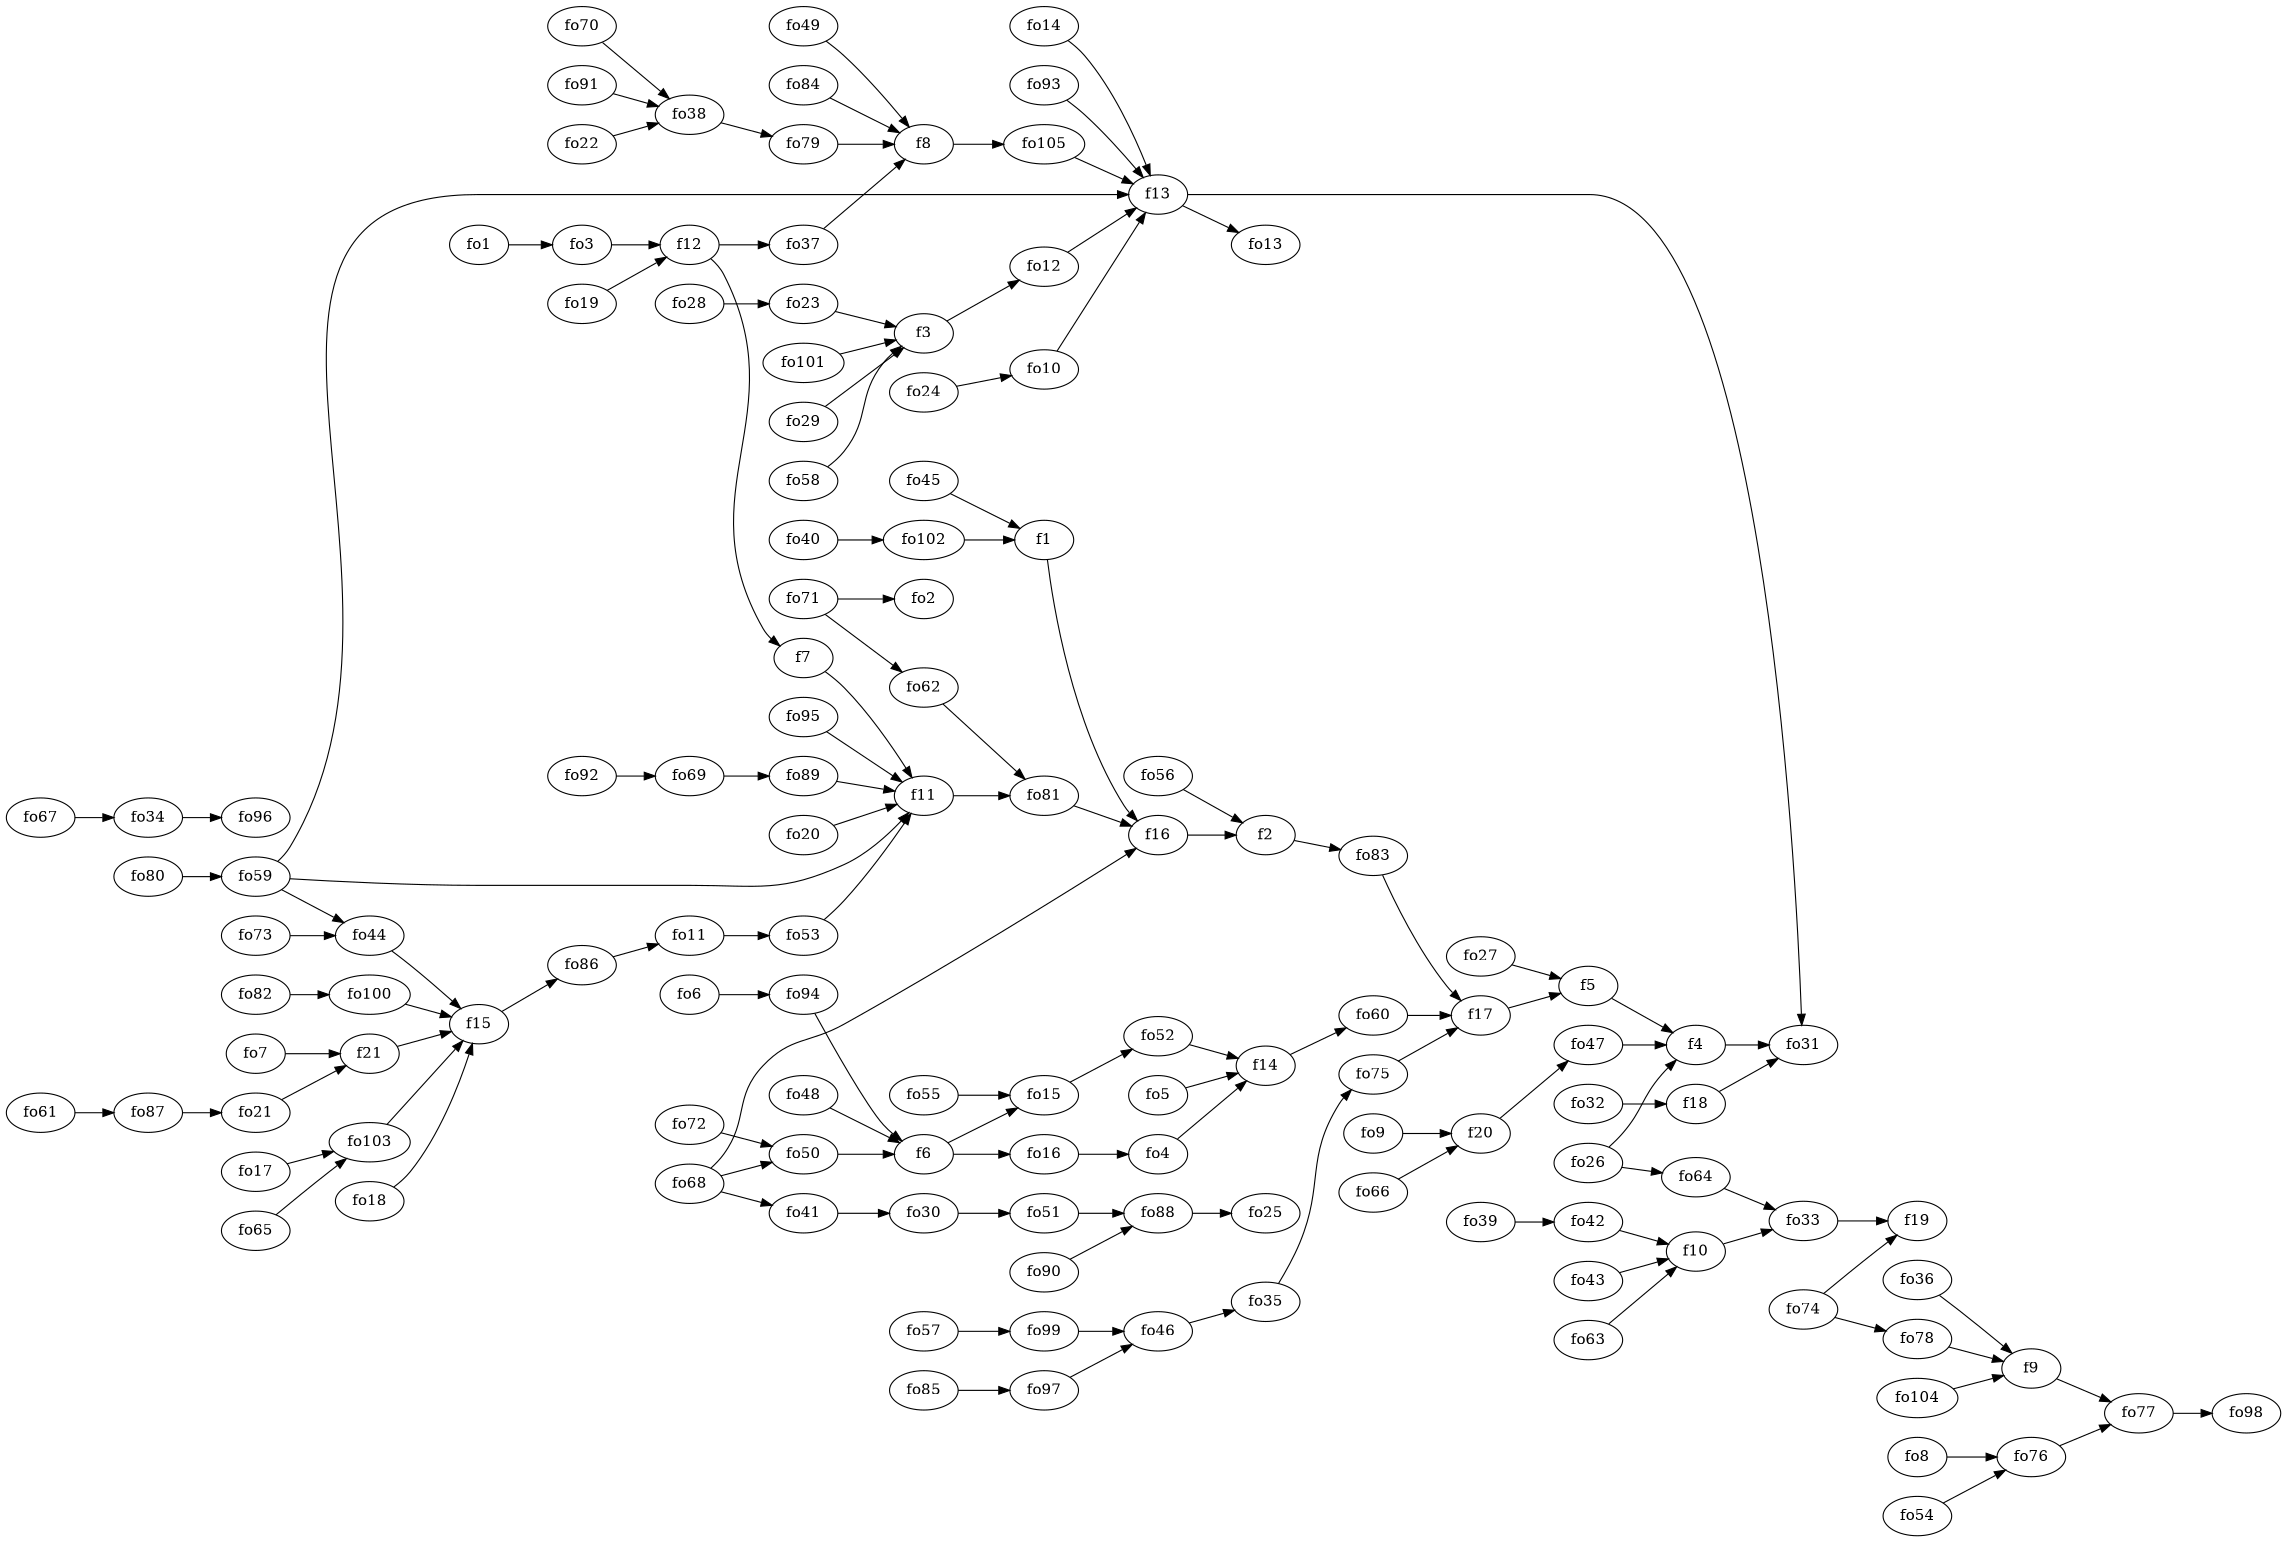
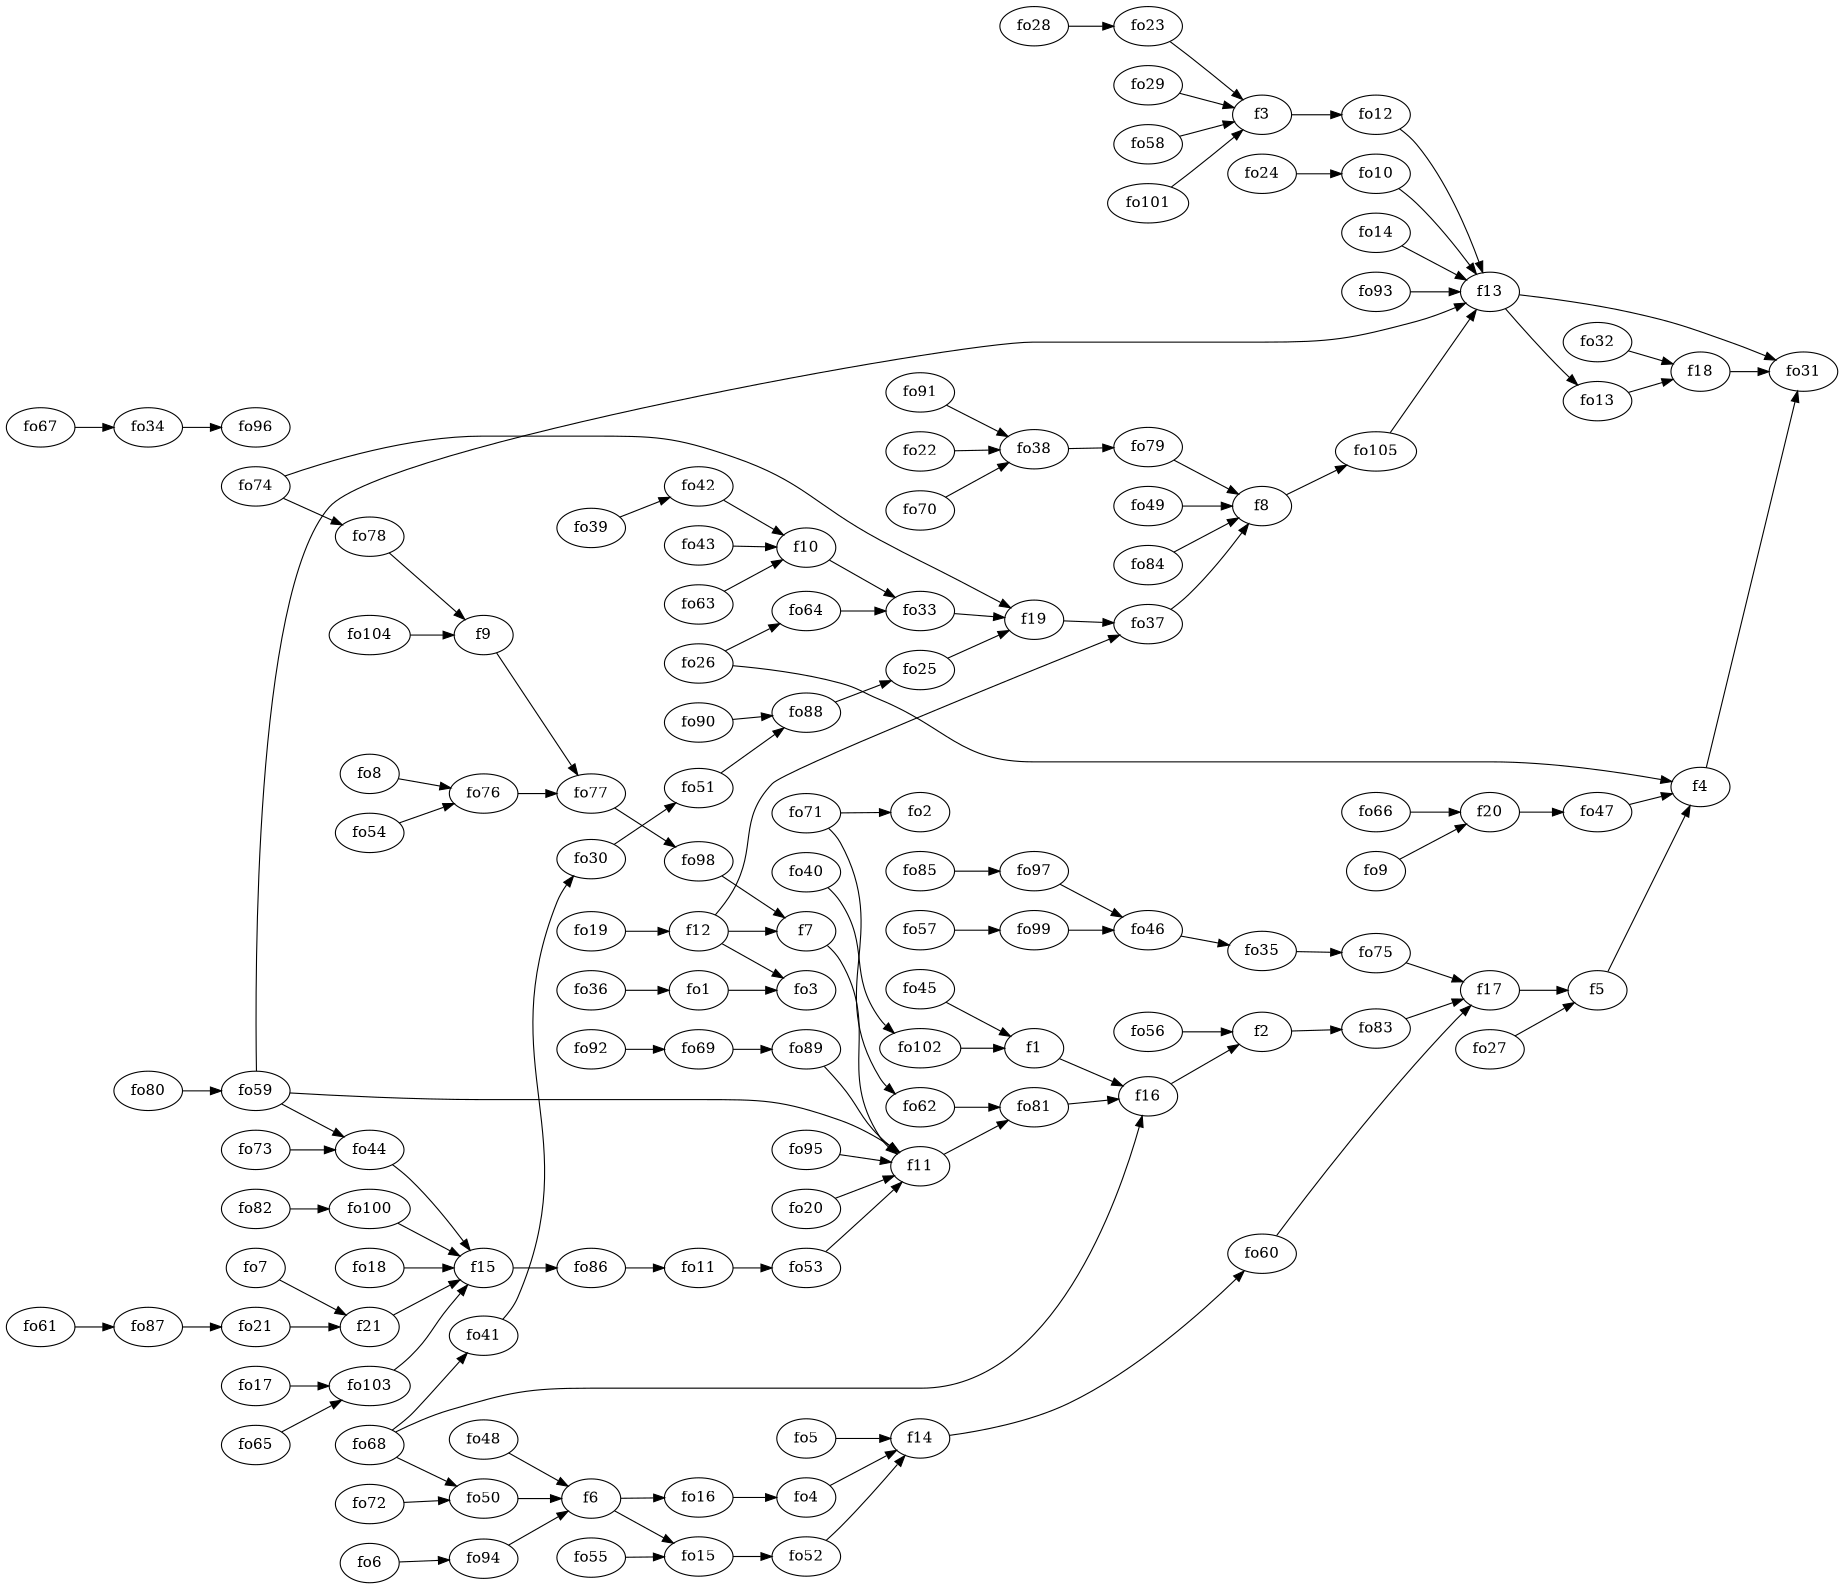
  strict digraph {
    rankdir=LR
    edge [weight=2]
    f1
    f16
    f2
    fo83
    f17
    f3
    fo12
    f13
    f4
    fo31
    f5
    f6
    fo16
    fo15
    fo4
    f7
    f11
    fo81
    f8
    fo105
    f9
    fo77
    fo98
    f10
    fo33
    f19
    f12
    fo37
    fo13
    f18
    f14
    fo60
    f15
    fo86
    fo11
    f20
    fo47
    f21
    fo1
    fo3
    fo71
    fo2
    fo62
    fo5
    fo6
    fo94
    fo7
    fo8
    fo76
    fo9
    fo10
    fo53
    fo14
    fo52
    fo17
    fo103
    fo18
    fo19
    fo20
    fo21
    fo22
    fo38
    fo79
    fo23
    fo24
    fo25
    fo26
    fo64
    fo27
    fo28
    fo29
    fo30
    fo51
    fo88
    fo32
    fo34
    fo96
    fo35
    fo75
    fo36
    fo39
    fo42
    fo40
    fo102
    fo41
    fo43
    fo44
    fo45
    fo46
    fo48
    fo49
    fo50
    fo54
    fo55
    fo56
    fo57
    fo99
    fo58
    fo59
    fo61
    fo87
    fo63
    fo65
    fo66
    fo67
    fo68
    fo69
    fo89
    fo70
    fo72
    fo73
    fo74
    fo78
    fo80
    fo82
    fo100
    fo84
    fo85
    fo97
    fo90
    fo91
    fo92
    fo93
    fo95
    fo101
    fo104
    f1 -> f16
    f16 -> f2
    f2 -> fo83
    fo83 -> f17
    f17 -> f5
    f3 -> fo12
    fo12 -> f13
    f13 -> fo31
    f13 -> fo13
    f4 -> fo31
    f5 -> f4
    f6 -> fo16
    f6 -> fo15
    fo16 -> fo4
    fo15 -> fo52
    fo4 -> f14
    f7 -> f11
    f11 -> fo81
    fo81 -> f16
    f8 -> fo105
    fo105 -> f13
    f9 -> fo77
    fo77 -> fo98
+   fo98 -> f7
    f10 -> fo33
    fo33 -> f19
+   f19 -> fo37
    f12 -> f7
    f12 -> fo37
    fo37 -> f8
+   fo13 -> f18
    f18 -> fo31
    f14 -> fo60
    fo60 -> f17
    f15 -> fo86
    fo86 -> fo11
    fo11 -> fo53
    f20 -> fo47
    fo47 -> f4
    f21 -> f15
    fo1 -> fo3
-   fo3 -> f12
+   f12 -> fo3
    fo71 -> fo2
    fo71 -> fo62
    fo62 -> fo81
    fo5 -> f14
    fo6 -> fo94
    fo94 -> f6
    fo7 -> f21
    fo8 -> fo76
    fo76 -> fo77
    fo9 -> f20
    fo10 -> f13
    fo53 -> f11
    fo14 -> f13
    fo52 -> f14
    fo17 -> fo103
    fo103 -> f15
    fo18 -> f15
    fo19 -> f12
    fo20 -> f11
    fo21 -> f21
    fo22 -> fo38
    fo38 -> fo79
    fo79 -> f8
    fo23 -> f3
    fo24 -> fo10
+   fo25 -> f19
    fo26 -> f4
    fo26 -> fo64
    fo64 -> fo33
    fo27 -> f5
    fo28 -> fo23
    fo29 -> f3
    fo30 -> fo51
    fo51 -> fo88
    fo88 -> fo25
    fo32 -> f18
    fo34 -> fo96
    fo35 -> fo75
    fo75 -> f17
-   fo36 -> f9
+   fo36 -> fo1
    fo39 -> fo42
    fo42 -> f10
    fo40 -> fo102
    fo102 -> f1
    fo41 -> fo30
    fo43 -> f10
    fo44 -> f15
    fo45 -> f1
    fo46 -> fo35
    fo48 -> f6
    fo49 -> f8
    fo50 -> f6
    fo54 -> fo76
    fo55 -> fo15
    fo56 -> f2
    fo57 -> fo99
    fo99 -> fo46
    fo58 -> f3
    fo59 -> f13
    fo59 -> f11
    fo59 -> fo44
    fo61 -> fo87
    fo87 -> fo21
    fo63 -> f10
    fo65 -> fo103
    fo66 -> f20
    fo67 -> fo34
    fo68 -> f16
    fo68 -> fo41
    fo68 -> fo50
    fo69 -> fo89
    fo89 -> f11
    fo70 -> fo38
    fo72 -> fo50
    fo73 -> fo44
    fo74 -> f19
    fo74 -> fo78
    fo78 -> f9
    fo80 -> fo59
    fo82 -> fo100
    fo100 -> f15
    fo84 -> f8
    fo85 -> fo97
    fo97 -> fo46
    fo90 -> fo88
    fo91 -> fo38
    fo92 -> fo69
    fo93 -> f13
    fo95 -> f11
    fo101 -> f3
    fo104 -> f9
  }
